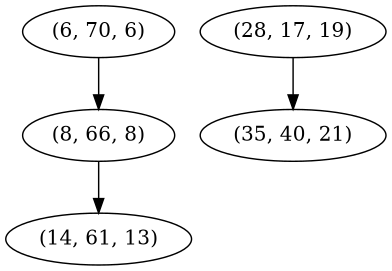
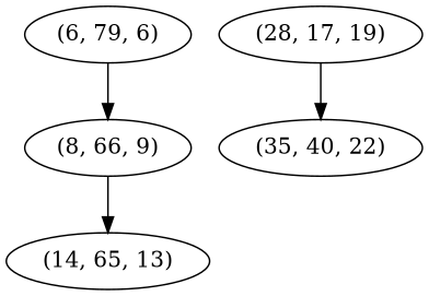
  digraph {
    fontname="DejaVu Serif"
    node [fontname="DejaVu Serif"]
    edge [fontname="DejaVu Serif"]
-   "(6, 70, 6)"
-   "(8, 66, 8)"
-   "(14, 61, 13)"
+   "(6, 70, 6)" [label="(6, 79, 6)"]
+   "(8, 66, 8)" [label="(8, 66, 9)"]
+   "(14, 61, 13)" [label="(14, 65, 13)"]
    n4 [label="(28, 17, 19)"]
-   "(35, 40, 22)" [label="(35, 40, 21)"]
+   "(35, 40, 22)"
    "(6, 70, 6)" -> "(8, 66, 8)"
    "(8, 66, 8)" -> "(14, 61, 13)"
    n4 -> "(35, 40, 22)"
  }
